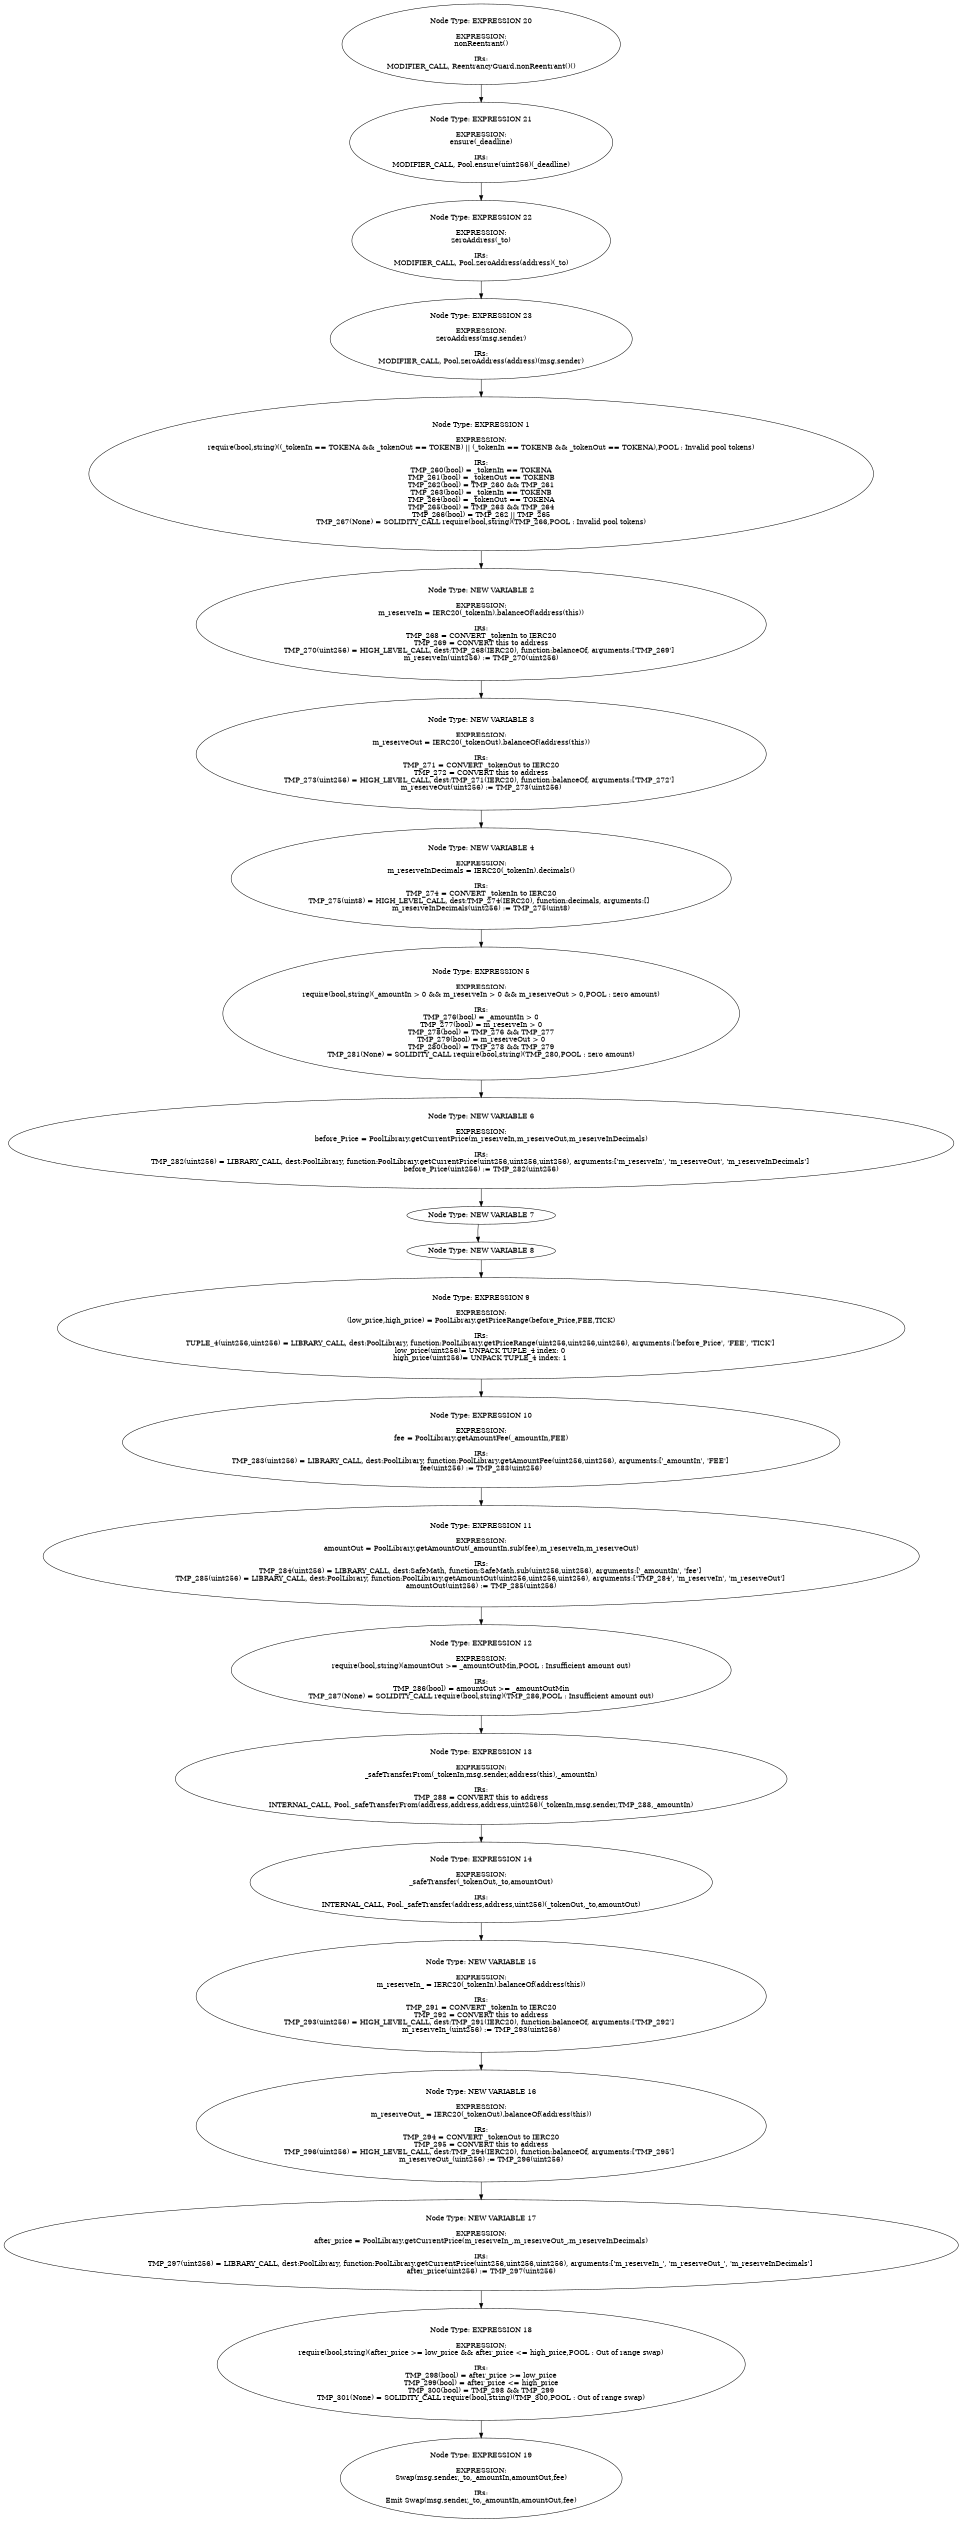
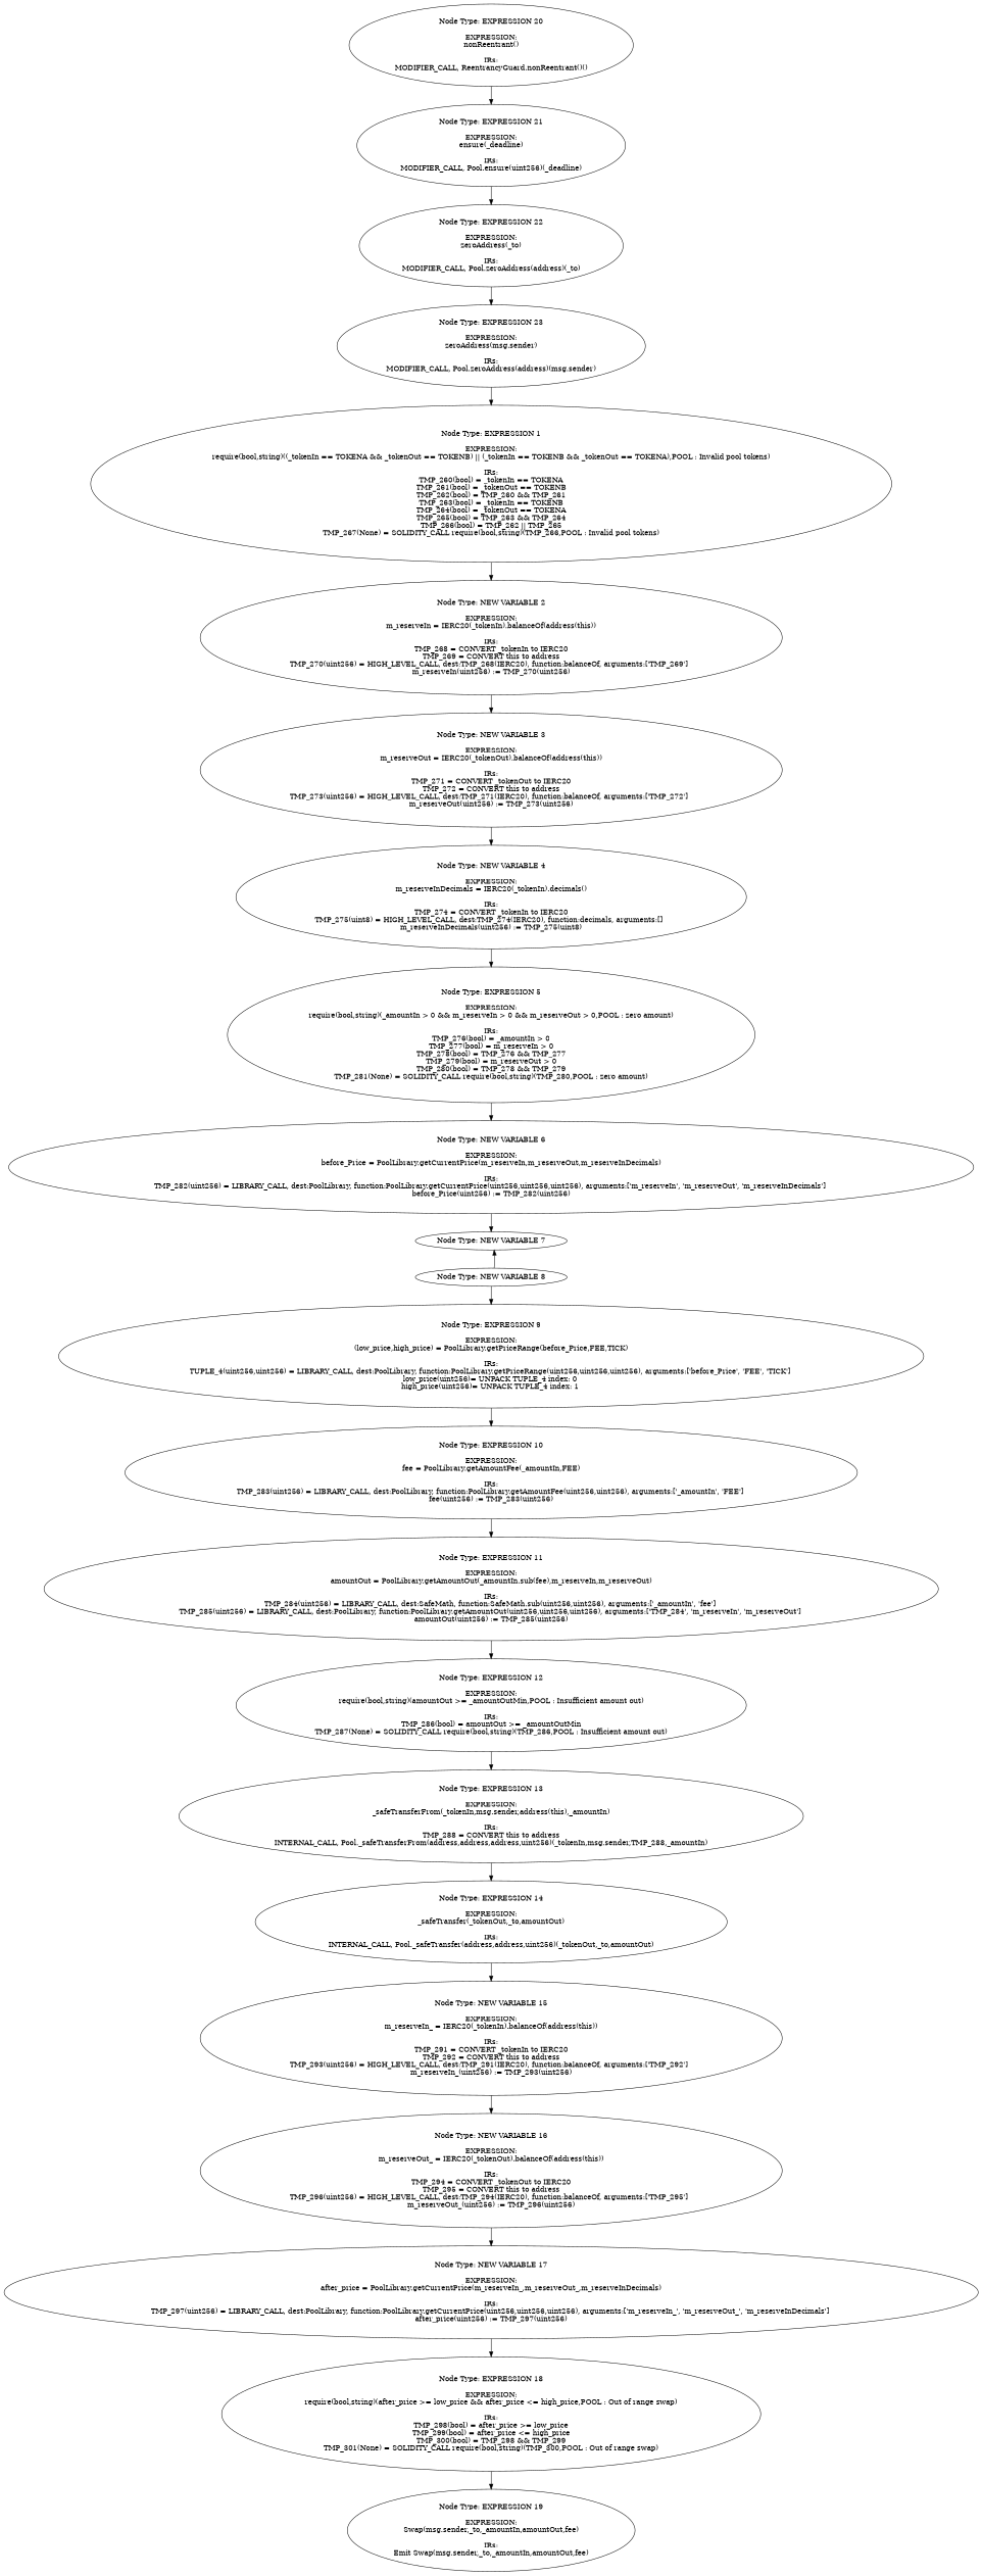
  digraph {
    n1 [label="Node Type: EXPRESSION 20\n\nEXPRESSION:\nnonReentrant()\n\nIRs:\nMODIFIER_CALL, ReentrancyGuard.nonReentrant()()"]
    n2 [label="Node Type: EXPRESSION 21\n\nEXPRESSION:\nensure(_deadline)\n\nIRs:\nMODIFIER_CALL, Pool.ensure(uint256)(_deadline)"]
    n3 [label="Node Type: EXPRESSION 22\n\nEXPRESSION:\nzeroAddress(_to)\n\nIRs:\nMODIFIER_CALL, Pool.zeroAddress(address)(_to)"]
    n4 [label="Node Type: EXPRESSION 1\n\nEXPRESSION:\nrequire(bool,string)((_tokenIn == TOKENA && _tokenOut == TOKENB) || (_tokenIn == TOKENB && _tokenOut == TOKENA),POOL : Invalid pool tokens)\n\nIRs:\nTMP_260(bool) = _tokenIn == TOKENA\nTMP_261(bool) = _tokenOut == TOKENB\nTMP_262(bool) = TMP_260 && TMP_261\nTMP_263(bool) = _tokenIn == TOKENB\nTMP_264(bool) = _tokenOut == TOKENA\nTMP_265(bool) = TMP_263 && TMP_264\nTMP_266(bool) = TMP_262 || TMP_265\nTMP_267(None) = SOLIDITY_CALL require(bool,string)(TMP_266,POOL : Invalid pool tokens)"]
    n5 [label="Node Type: NEW VARIABLE 2\n\nEXPRESSION:\nm_reserveIn = IERC20(_tokenIn).balanceOf(address(this))\n\nIRs:\nTMP_268 = CONVERT _tokenIn to IERC20\nTMP_269 = CONVERT this to address\nTMP_270(uint256) = HIGH_LEVEL_CALL, dest:TMP_268(IERC20), function:balanceOf, arguments:['TMP_269']  \nm_reserveIn(uint256) := TMP_270(uint256)"]
    n6 [label="Node Type: NEW VARIABLE 3\n\nEXPRESSION:\nm_reserveOut = IERC20(_tokenOut).balanceOf(address(this))\n\nIRs:\nTMP_271 = CONVERT _tokenOut to IERC20\nTMP_272 = CONVERT this to address\nTMP_273(uint256) = HIGH_LEVEL_CALL, dest:TMP_271(IERC20), function:balanceOf, arguments:['TMP_272']  \nm_reserveOut(uint256) := TMP_273(uint256)"]
    n7 [label="Node Type: NEW VARIABLE 4\n\nEXPRESSION:\nm_reserveInDecimals = IERC20(_tokenIn).decimals()\n\nIRs:\nTMP_274 = CONVERT _tokenIn to IERC20\nTMP_275(uint8) = HIGH_LEVEL_CALL, dest:TMP_274(IERC20), function:decimals, arguments:[]  \nm_reserveInDecimals(uint256) := TMP_275(uint8)"]
    n8 [label="Node Type: EXPRESSION 5\n\nEXPRESSION:\nrequire(bool,string)(_amountIn > 0 && m_reserveIn > 0 && m_reserveOut > 0,POOL : zero amount)\n\nIRs:\nTMP_276(bool) = _amountIn > 0\nTMP_277(bool) = m_reserveIn > 0\nTMP_278(bool) = TMP_276 && TMP_277\nTMP_279(bool) = m_reserveOut > 0\nTMP_280(bool) = TMP_278 && TMP_279\nTMP_281(None) = SOLIDITY_CALL require(bool,string)(TMP_280,POOL : zero amount)"]
    n9 [label="Node Type: NEW VARIABLE 6\n\nEXPRESSION:\nbefore_Price = PoolLibrary.getCurrentPrice(m_reserveIn,m_reserveOut,m_reserveInDecimals)\n\nIRs:\nTMP_282(uint256) = LIBRARY_CALL, dest:PoolLibrary, function:PoolLibrary.getCurrentPrice(uint256,uint256,uint256), arguments:['m_reserveIn', 'm_reserveOut', 'm_reserveInDecimals'] \nbefore_Price(uint256) := TMP_282(uint256)"]
    n10 [label="Node Type: NEW VARIABLE 7\n"]
    n11 [label="Node Type: NEW VARIABLE 8\n"]
    n12 [label="Node Type: EXPRESSION 9\n\nEXPRESSION:\n(low_price,high_price) = PoolLibrary.getPriceRange(before_Price,FEE,TICK)\n\nIRs:\nTUPLE_4(uint256,uint256) = LIBRARY_CALL, dest:PoolLibrary, function:PoolLibrary.getPriceRange(uint256,uint256,uint256), arguments:['before_Price', 'FEE', 'TICK'] \nlow_price(uint256)= UNPACK TUPLE_4 index: 0 \nhigh_price(uint256)= UNPACK TUPLE_4 index: 1 "]
    n13 [label="Node Type: EXPRESSION 10\n\nEXPRESSION:\nfee = PoolLibrary.getAmountFee(_amountIn,FEE)\n\nIRs:\nTMP_283(uint256) = LIBRARY_CALL, dest:PoolLibrary, function:PoolLibrary.getAmountFee(uint256,uint256), arguments:['_amountIn', 'FEE'] \nfee(uint256) := TMP_283(uint256)"]
    n14 [label="Node Type: EXPRESSION 11\n\nEXPRESSION:\namountOut = PoolLibrary.getAmountOut(_amountIn.sub(fee),m_reserveIn,m_reserveOut)\n\nIRs:\nTMP_284(uint256) = LIBRARY_CALL, dest:SafeMath, function:SafeMath.sub(uint256,uint256), arguments:['_amountIn', 'fee'] \nTMP_285(uint256) = LIBRARY_CALL, dest:PoolLibrary, function:PoolLibrary.getAmountOut(uint256,uint256,uint256), arguments:['TMP_284', 'm_reserveIn', 'm_reserveOut'] \namountOut(uint256) := TMP_285(uint256)"]
    n15 [label="Node Type: EXPRESSION 12\n\nEXPRESSION:\nrequire(bool,string)(amountOut >= _amountOutMin,POOL : Insufficient amount out)\n\nIRs:\nTMP_286(bool) = amountOut >= _amountOutMin\nTMP_287(None) = SOLIDITY_CALL require(bool,string)(TMP_286,POOL : Insufficient amount out)"]
    n16 [label="Node Type: EXPRESSION 13\n\nEXPRESSION:\n_safeTransferFrom(_tokenIn,msg.sender,address(this),_amountIn)\n\nIRs:\nTMP_288 = CONVERT this to address\nINTERNAL_CALL, Pool._safeTransferFrom(address,address,address,uint256)(_tokenIn,msg.sender,TMP_288,_amountIn)"]
    n17 [label="Node Type: EXPRESSION 14\n\nEXPRESSION:\n_safeTransfer(_tokenOut,_to,amountOut)\n\nIRs:\nINTERNAL_CALL, Pool._safeTransfer(address,address,uint256)(_tokenOut,_to,amountOut)"]
    n18 [label="Node Type: NEW VARIABLE 15\n\nEXPRESSION:\nm_reserveIn_ = IERC20(_tokenIn).balanceOf(address(this))\n\nIRs:\nTMP_291 = CONVERT _tokenIn to IERC20\nTMP_292 = CONVERT this to address\nTMP_293(uint256) = HIGH_LEVEL_CALL, dest:TMP_291(IERC20), function:balanceOf, arguments:['TMP_292']  \nm_reserveIn_(uint256) := TMP_293(uint256)"]
    n19 [label="Node Type: NEW VARIABLE 16\n\nEXPRESSION:\nm_reserveOut_ = IERC20(_tokenOut).balanceOf(address(this))\n\nIRs:\nTMP_294 = CONVERT _tokenOut to IERC20\nTMP_295 = CONVERT this to address\nTMP_296(uint256) = HIGH_LEVEL_CALL, dest:TMP_294(IERC20), function:balanceOf, arguments:['TMP_295']  \nm_reserveOut_(uint256) := TMP_296(uint256)"]
    n20 [label="Node Type: NEW VARIABLE 17\n\nEXPRESSION:\nafter_price = PoolLibrary.getCurrentPrice(m_reserveIn_,m_reserveOut_,m_reserveInDecimals)\n\nIRs:\nTMP_297(uint256) = LIBRARY_CALL, dest:PoolLibrary, function:PoolLibrary.getCurrentPrice(uint256,uint256,uint256), arguments:['m_reserveIn_', 'm_reserveOut_', 'm_reserveInDecimals'] \nafter_price(uint256) := TMP_297(uint256)"]
    n21 [label="Node Type: EXPRESSION 18\n\nEXPRESSION:\nrequire(bool,string)(after_price >= low_price && after_price <= high_price,POOL : Out of range swap)\n\nIRs:\nTMP_298(bool) = after_price >= low_price\nTMP_299(bool) = after_price <= high_price\nTMP_300(bool) = TMP_298 && TMP_299\nTMP_301(None) = SOLIDITY_CALL require(bool,string)(TMP_300,POOL : Out of range swap)"]
    n22 [label="Node Type: EXPRESSION 19\n\nEXPRESSION:\nSwap(msg.sender,_to,_amountIn,amountOut,fee)\n\nIRs:\nEmit Swap(msg.sender,_to,_amountIn,amountOut,fee)"]
    n23 [label="Node Type: EXPRESSION 23\n\nEXPRESSION:\nzeroAddress(msg.sender)\n\nIRs:\nMODIFIER_CALL, Pool.zeroAddress(address)(msg.sender)"]
    n1 -> n2
    n2 -> n3
    n3 -> n23
    n4 -> n5
    n5 -> n6
    n6 -> n7
    n7 -> n8
    n8 -> n9
    n9 -> n10
-   n10 -> n11
+   n11 -> n10
    n11 -> n12
    n12 -> n13
    n13 -> n14
    n14 -> n15
    n15 -> n16
    n16 -> n17
    n17 -> n18
    n18 -> n19
    n19 -> n20
    n20 -> n21
    n21 -> n22
    n23 -> n4
  }
